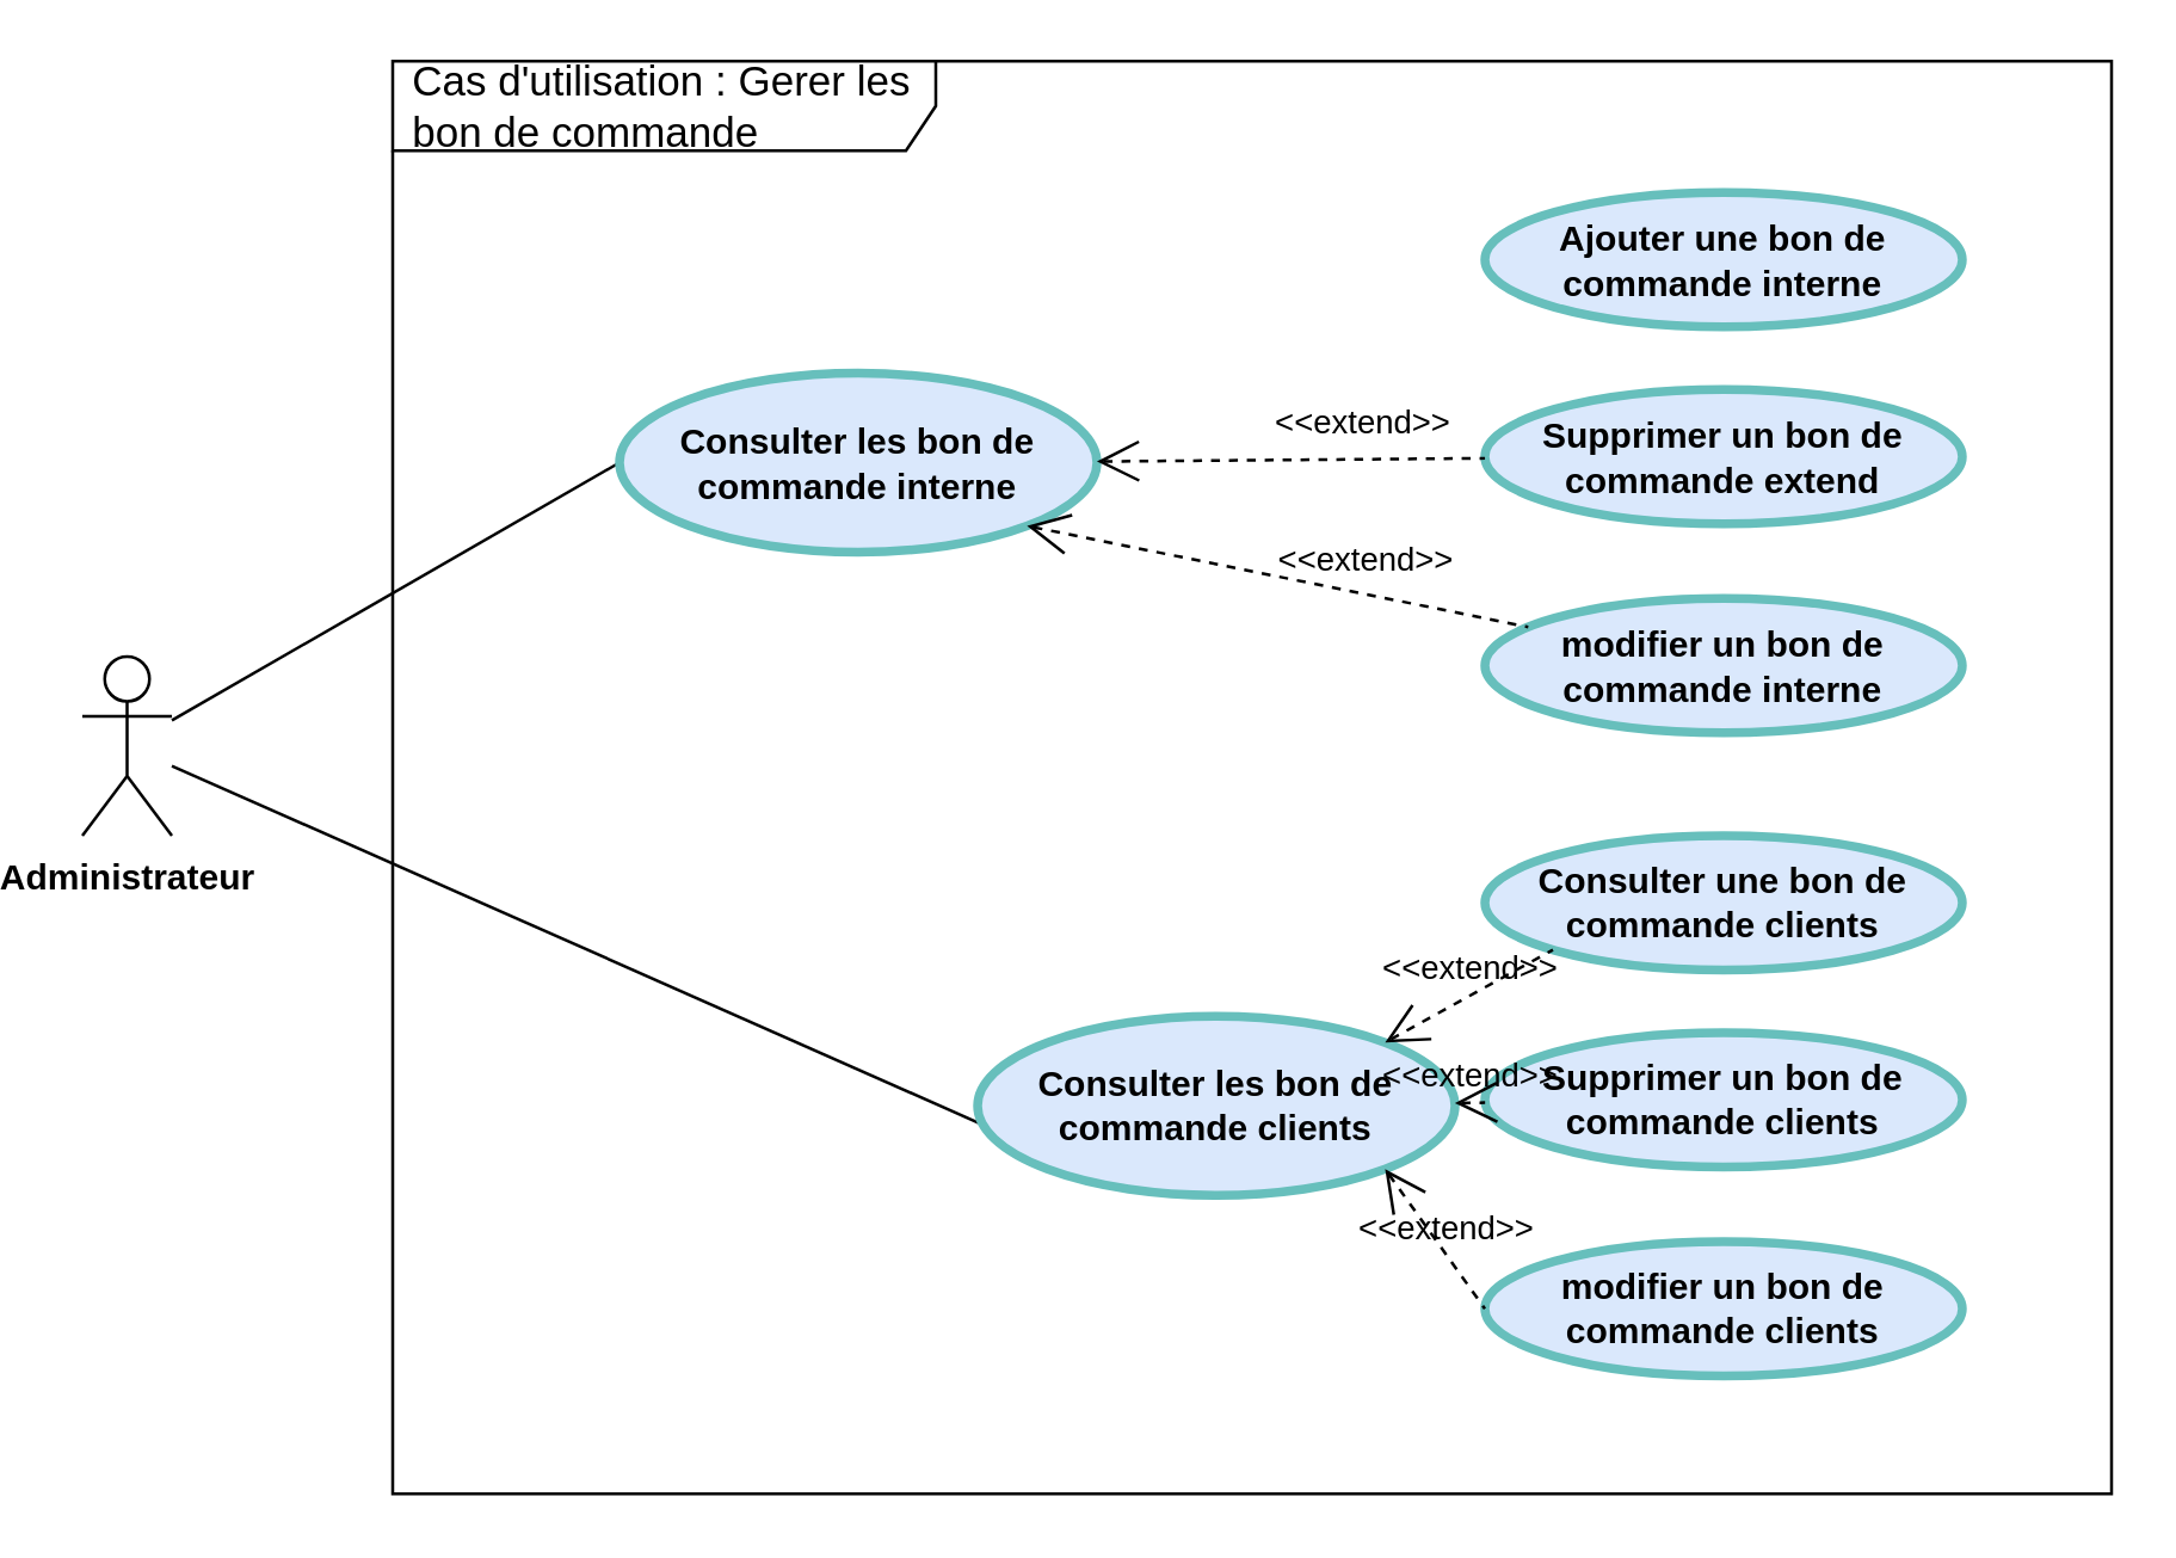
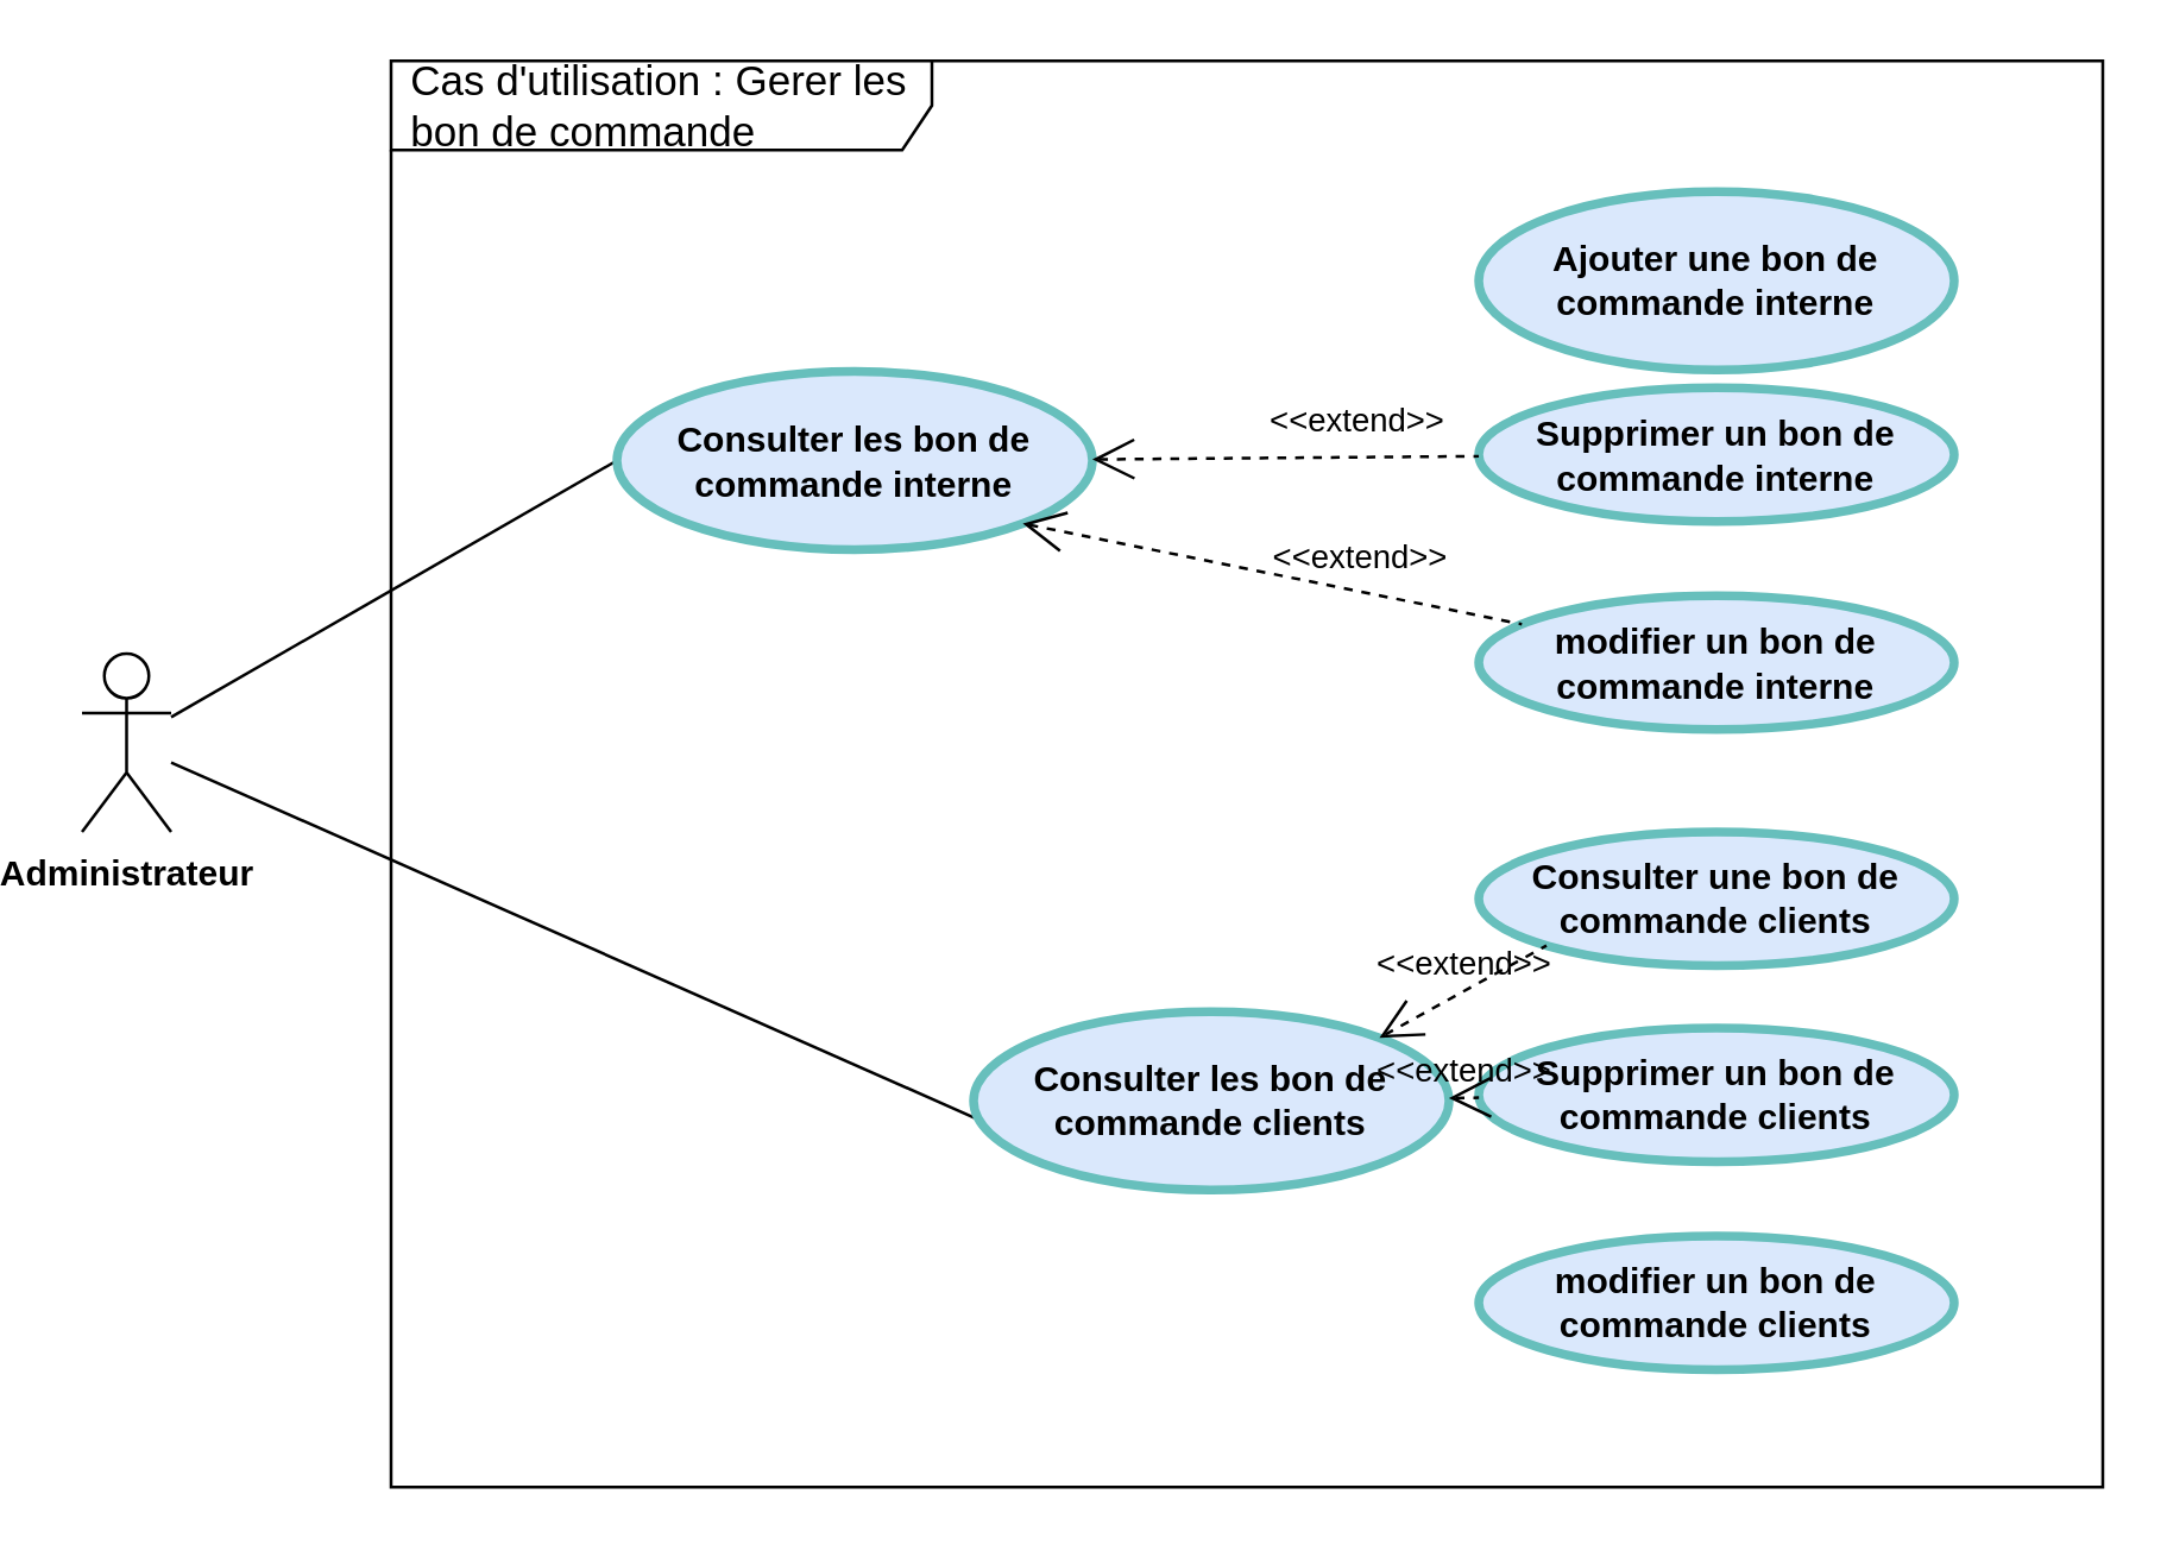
  <mxCell id="0" />
  <mxCell id="1" parent="0" />
  <mxCell id="2" value="Cas d'utilisation : Gerer les &lt;br&gt;bon de commande" style="shape=umlFrame;tabPosition=left;html=1;boundedLbl=1;labelInHeader=1;width=182;height=30;swimlaneFillColor=#ffffff;align=left;spacingLeft=5;fontSize=14;" vertex="1" parent="1"><mxGeometry x="124" y="20" width="576" height="480" as="geometry" /></mxCell>
  <mxCell id="3" style="rounded=0;orthogonalLoop=1;jettySize=auto;html=1;entryX=0;entryY=0.5;entryDx=0;entryDy=0;endArrow=none;endFill=0;" edge="1" parent="1" source="5" target="6"><mxGeometry relative="1" as="geometry" /></mxCell>
  <mxCell id="4" style="edgeStyle=none;rounded=0;orthogonalLoop=1;jettySize=auto;html=1;entryX=0.063;entryY=0.667;entryDx=0;entryDy=0;entryPerimeter=0;endArrow=none;endFill=0;" edge="1" parent="1" source="5" target="12"><mxGeometry relative="1" as="geometry" /></mxCell>
  <mxCell id="5" value="&lt;span style=&quot;font-weight: 700&quot;&gt;Administrateur&lt;/span&gt;" style="shape=umlActor;verticalLabelPosition=bottom;verticalAlign=top;html=1;outlineConnect=0;" vertex="1" parent="1"><mxGeometry x="20" y="219.5" width="30" height="60" as="geometry" /></mxCell>
  <mxCell id="6" value="Consulter les bon de commande interne" style="shape=ellipse;html=1;strokeWidth=3;fontStyle=1;whiteSpace=wrap;align=center;perimeter=ellipsePerimeter;fillColor=#dae8fc;strokeColor=#67BFBC;" vertex="1" parent="1"><mxGeometry x="200" y="124.5" width="160" height="60" as="geometry" /></mxCell>
- <mxCell id="7" value="Ajouter une bon de commande interne" style="shape=ellipse;html=1;strokeWidth=3;fontStyle=1;whiteSpace=wrap;align=center;perimeter=ellipsePerimeter;fillColor=#dae8fc;strokeColor=#67BFBC;" vertex="1" parent="1"><mxGeometry x="490" y="64" width="160" height="45" as="geometry" /></mxCell>
- <mxCell id="8" value="Supprimer un bon de commande&amp;nbsp;extend" style="shape=ellipse;html=1;strokeWidth=3;fontStyle=1;whiteSpace=wrap;align=center;perimeter=ellipsePerimeter;fillColor=#dae8fc;strokeColor=#67BFBC;" vertex="1" parent="1"><mxGeometry x="490" y="130" width="160" height="45" as="geometry" /></mxCell>
+ <mxCell id="7" value="Ajouter une bon de commande interne" style="shape=ellipse;html=1;strokeWidth=3;fontStyle=1;whiteSpace=wrap;align=center;perimeter=ellipsePerimeter;fillColor=#dae8fc;strokeColor=#67BFBC;" vertex="1" parent="1"><mxGeometry x="490" y="64" width="160" height="60" as="geometry" /></mxCell>
+ <mxCell id="8" value="Supprimer un bon de commande&amp;nbsp;interne" style="shape=ellipse;html=1;strokeWidth=3;fontStyle=1;whiteSpace=wrap;align=center;perimeter=ellipsePerimeter;fillColor=#dae8fc;strokeColor=#67BFBC;" vertex="1" parent="1"><mxGeometry x="490" y="130" width="160" height="45" as="geometry" /></mxCell>
  <mxCell id="9" value="modifier un bon de commande&amp;nbsp;interne" style="shape=ellipse;html=1;strokeWidth=3;fontStyle=1;whiteSpace=wrap;align=center;perimeter=ellipsePerimeter;fillColor=#dae8fc;strokeColor=#67BFBC;" vertex="1" parent="1"><mxGeometry x="490" y="200" width="160" height="45" as="geometry" /></mxCell>
  <mxCell id="10" value="&amp;lt;&amp;lt;extend&amp;gt;&amp;gt;" style="edgeStyle=none;html=1;startArrow=open;endArrow=none;startSize=12;verticalAlign=bottom;dashed=1;labelBackgroundColor=none;rounded=0;" edge="1" parent="1" source="6" target="8"><mxGeometry x="0.385" y="3" width="160" relative="1" as="geometry"><mxPoint x="313" y="113" as="sourcePoint" /><mxPoint x="473" y="113" as="targetPoint" /><mxPoint x="-1" as="offset" /></mxGeometry></mxCell>
  <mxCell id="11" value="&amp;lt;&amp;lt;extend&amp;gt;&amp;gt;" style="edgeStyle=none;html=1;startArrow=open;endArrow=none;startSize=12;verticalAlign=bottom;dashed=1;labelBackgroundColor=none;rounded=0;exitX=1;exitY=1;exitDx=0;exitDy=0;" edge="1" parent="1" source="6" target="9"><mxGeometry x="0.341" y="2" width="160" relative="1" as="geometry"><mxPoint x="325" y="205" as="sourcePoint" /><mxPoint x="488" y="202" as="targetPoint" /><mxPoint as="offset" /></mxGeometry></mxCell>
  <mxCell id="12" value="Consulter les bon de commande clients" style="shape=ellipse;html=1;strokeWidth=3;fontStyle=1;whiteSpace=wrap;align=center;perimeter=ellipsePerimeter;fillColor=#dae8fc;strokeColor=#67BFBC;" vertex="1" parent="1"><mxGeometry x="320" y="340" width="160" height="60" as="geometry" /></mxCell>
  <mxCell id="13" value="Consulter une bon de commande clients" style="shape=ellipse;html=1;strokeWidth=3;fontStyle=1;whiteSpace=wrap;align=center;perimeter=ellipsePerimeter;fillColor=#dae8fc;strokeColor=#67BFBC;" vertex="1" parent="1"><mxGeometry x="490" y="279.5" width="160" height="45" as="geometry" /></mxCell>
  <mxCell id="14" value="Supprimer un bon de commande clients" style="shape=ellipse;html=1;strokeWidth=3;fontStyle=1;whiteSpace=wrap;align=center;perimeter=ellipsePerimeter;fillColor=#dae8fc;strokeColor=#67BFBC;" vertex="1" parent="1"><mxGeometry x="490" y="345.5" width="160" height="45" as="geometry" /></mxCell>
  <mxCell id="15" value="modifier un bon de commande clients" style="shape=ellipse;html=1;strokeWidth=3;fontStyle=1;whiteSpace=wrap;align=center;perimeter=ellipsePerimeter;fillColor=#dae8fc;strokeColor=#67BFBC;" vertex="1" parent="1"><mxGeometry x="490" y="415.5" width="160" height="45" as="geometry" /></mxCell>
- <mxCell id="16" value="&amp;lt;&amp;lt;extend&amp;gt;&amp;gt;" style="edgeStyle=none;html=1;startArrow=open;endArrow=none;startSize=12;verticalAlign=bottom;dashed=1;labelBackgroundColor=none;rounded=0;entryX=0;entryY=0.5;entryDx=0;entryDy=0;exitX=1;exitY=1;exitDx=0;exitDy=0;" edge="1" parent="1" source="12" target="15"><mxGeometry x="0.219" width="160" relative="1" as="geometry"><mxPoint x="310" y="270" as="sourcePoint" /><mxPoint x="470" y="270" as="targetPoint" /><mxPoint as="offset" /></mxGeometry></mxCell>
  <mxCell id="17" value="&amp;lt;&amp;lt;extend&amp;gt;&amp;gt;" style="edgeStyle=none;html=1;startArrow=open;endArrow=none;startSize=12;verticalAlign=bottom;dashed=1;labelBackgroundColor=none;rounded=0;" edge="1" parent="1" source="12" target="14"><mxGeometry width="160" relative="1" as="geometry"><mxPoint x="310" y="270" as="sourcePoint" /><mxPoint x="470" y="270" as="targetPoint" /></mxGeometry></mxCell>
  <mxCell id="18" value="&amp;lt;&amp;lt;extend&amp;gt;&amp;gt;" style="edgeStyle=none;html=1;startArrow=open;endArrow=none;startSize=12;verticalAlign=bottom;dashed=1;labelBackgroundColor=none;rounded=0;entryX=0;entryY=1;entryDx=0;entryDy=0;exitX=1;exitY=0;exitDx=0;exitDy=0;" edge="1" parent="1" source="12" target="13"><mxGeometry width="160" relative="1" as="geometry"><mxPoint x="310" y="311" as="sourcePoint" /><mxPoint x="470" y="311" as="targetPoint" /></mxGeometry></mxCell>
